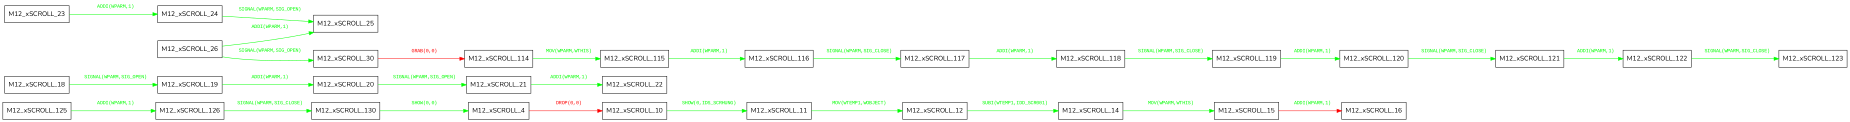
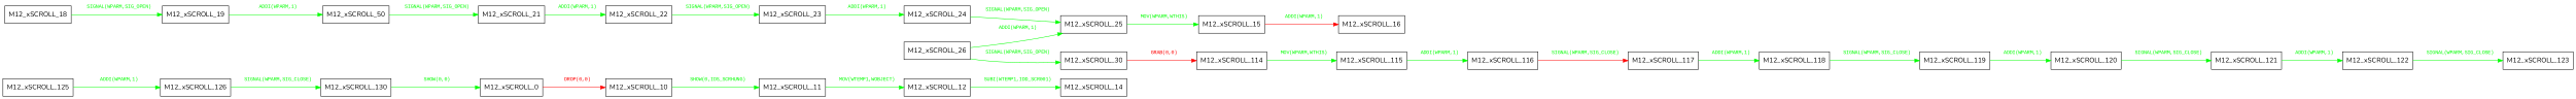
  digraph {
    fontname=Nunito
    rankdir=LR
    node [fontname=Nunito shape=record]
    edge [color=green fontcolor=green fontname=Nunito]
-   M12_xSCROLL_0 [label=M12_xSCROLL_4]
+   M12_xSCROLL_0
    M12_xSCROLL_10
    M12_xSCROLL_11
    M12_xSCROLL_12
    M12_xSCROLL_14
    M12_xSCROLL_15
    M12_xSCROLL_16
    M12_xSCROLL_18
    M12_xSCROLL_19
-   M12_xSCROLL_20
+   M12_xSCROLL_20 [label=M12_xSCROLL_50]
    M12_xSCROLL_21
    M12_xSCROLL_22
    M12_xSCROLL_23
    M12_xSCROLL_24
    M12_xSCROLL_25
    M12_xSCROLL_26
    M12_xSCROLL_30
    M12_xSCROLL_114
    M12_xSCROLL_115
    M12_xSCROLL_116
    M12_xSCROLL_117
    M12_xSCROLL_118
    M12_xSCROLL_119
    M12_xSCROLL_120
    M12_xSCROLL_121
    M12_xSCROLL_122
    M12_xSCROLL_123
    M12_xSCROLL_125
    M12_xSCROLL_126
    M12_xSCROLL_130
    M12_xSCROLL_0 -> M12_xSCROLL_10 [color=red fontcolor=red label=< <font face="Courier New" point-size="10"> DROP(0,0)<br/> </font>>]
    M12_xSCROLL_10 -> M12_xSCROLL_11 [label=< <font face="Courier New" point-size="10"> SHOW(0,IDS_SCRHUNG)<br/> </font>>]
    M12_xSCROLL_11 -> M12_xSCROLL_12 [label=< <font face="Courier New" point-size="10"> MOV(WTEMP1,WOBJECT)<br/> </font>>]
    M12_xSCROLL_12 -> M12_xSCROLL_14 [label=< <font face="Courier New" point-size="10"> SUBI(WTEMP1,IDD_SCR001)<br/> </font>>]
-   M12_xSCROLL_14 -> M12_xSCROLL_15 [label=< <font face="Courier New" point-size="10"> MOV(WPARM,WTHIS)<br/> </font>>]
+   M12_xSCROLL_25 -> M12_xSCROLL_15 [label=< <font face="Courier New" point-size="10"> MOV(WPARM,WTHIS)<br/> </font>>]
    M12_xSCROLL_15 -> M12_xSCROLL_16 [color=red label=< <font face="Courier New" point-size="10"> ADDI(WPARM,1)<br/> </font>>]
    M12_xSCROLL_18 -> M12_xSCROLL_19 [label=< <font face="Courier New" point-size="10"> SIGNAL(WPARM,SIG_OPEN)<br/> </font>>]
    M12_xSCROLL_19 -> M12_xSCROLL_20 [label=< <font face="Courier New" point-size="10"> ADDI(WPARM,1)<br/> </font>>]
    M12_xSCROLL_20 -> M12_xSCROLL_21 [label=< <font face="Courier New" point-size="10"> SIGNAL(WPARM,SIG_OPEN)<br/> </font>>]
    M12_xSCROLL_21 -> M12_xSCROLL_22 [label=< <font face="Courier New" point-size="10"> ADDI(WPARM,1)<br/> </font>>]
+   M12_xSCROLL_22 -> M12_xSCROLL_23 [label=< <font face="Courier New" point-size="10"> SIGNAL(WPARM,SIG_OPEN)<br/> </font>>]
    M12_xSCROLL_23 -> M12_xSCROLL_24 [label=< <font face="Courier New" point-size="10"> ADDI(WPARM,1)<br/> </font>>]
    M12_xSCROLL_24 -> M12_xSCROLL_25 [label=< <font face="Courier New" point-size="10"> SIGNAL(WPARM,SIG_OPEN)<br/> </font>>]
    M12_xSCROLL_26 -> M12_xSCROLL_25 [label=< <font face="Courier New" point-size="10"> ADDI(WPARM,1)<br/> </font>>]
    M12_xSCROLL_26 -> M12_xSCROLL_30 [label=< <font face="Courier New" point-size="10"> SIGNAL(WPARM,SIG_OPEN)<br/> </font>>]
    M12_xSCROLL_30 -> M12_xSCROLL_114 [color=red fontcolor=red label=< <font face="Courier New" point-size="10"> GRAB(0,0)<br/> </font>>]
    M12_xSCROLL_114 -> M12_xSCROLL_115 [label=< <font face="Courier New" point-size="10"> MOV(WPARM,WTHIS)<br/> </font>>]
    M12_xSCROLL_115 -> M12_xSCROLL_116 [label=< <font face="Courier New" point-size="10"> ADDI(WPARM,1)<br/> </font>>]
-   M12_xSCROLL_116 -> M12_xSCROLL_117 [label=< <font face="Courier New" point-size="10"> SIGNAL(WPARM,SIG_CLOSE)<br/> </font>>]
+   M12_xSCROLL_116 -> M12_xSCROLL_117 [color=red label=< <font face="Courier New" point-size="10"> SIGNAL(WPARM,SIG_CLOSE)<br/> </font>>]
    M12_xSCROLL_117 -> M12_xSCROLL_118 [label=< <font face="Courier New" point-size="10"> ADDI(WPARM,1)<br/> </font>>]
    M12_xSCROLL_118 -> M12_xSCROLL_119 [label=< <font face="Courier New" point-size="10"> SIGNAL(WPARM,SIG_CLOSE)<br/> </font>>]
    M12_xSCROLL_119 -> M12_xSCROLL_120 [label=< <font face="Courier New" point-size="10"> ADDI(WPARM,1)<br/> </font>>]
    M12_xSCROLL_120 -> M12_xSCROLL_121 [label=< <font face="Courier New" point-size="10"> SIGNAL(WPARM,SIG_CLOSE)<br/> </font>>]
    M12_xSCROLL_121 -> M12_xSCROLL_122 [label=< <font face="Courier New" point-size="10"> ADDI(WPARM,1)<br/> </font>>]
    M12_xSCROLL_122 -> M12_xSCROLL_123 [label=< <font face="Courier New" point-size="10"> SIGNAL(WPARM,SIG_CLOSE)<br/> </font>>]
    M12_xSCROLL_125 -> M12_xSCROLL_126 [label=< <font face="Courier New" point-size="10"> ADDI(WPARM,1)<br/> </font>>]
    M12_xSCROLL_126 -> M12_xSCROLL_130 [label=< <font face="Courier New" point-size="10"> SIGNAL(WPARM,SIG_CLOSE)<br/> </font>>]
    M12_xSCROLL_130 -> M12_xSCROLL_0 [label=< <font face="Courier New" point-size="10"> SHOW(0,0)<br/> </font>>]
  }
